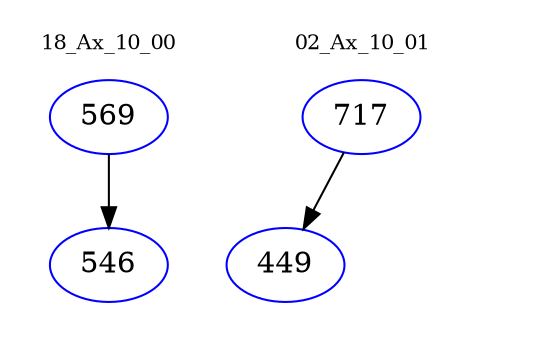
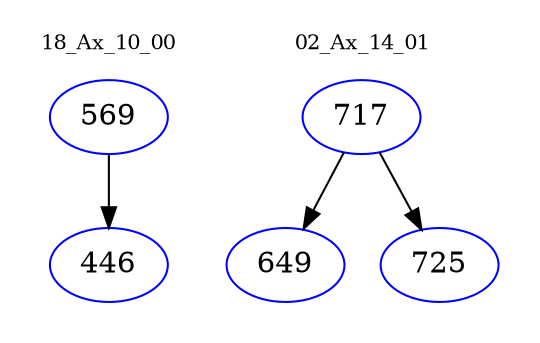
  digraph {
    node [color=blue]
    edge [color=black]
    n1 [label=569]
-   n2 [label=546]
+   n2 [label=446]
    n3 [label=717]
-   n4 [label=449]
+   n4 [label=649]
+   n5 [label=725]
    subgraph cluster_1 {
      color=white
      fontsize=10
      label="18_Ax_10_00"
      n1
      n2
    }
    subgraph cluster_2 {
      color=white
      fontsize=10
-     label="02_Ax_10_01"
+     label="02_Ax_14_01"
      n3
      n4
+     n5
    }
    n1 -> n2
    n3 -> n4
+   n3 -> n5
  }
